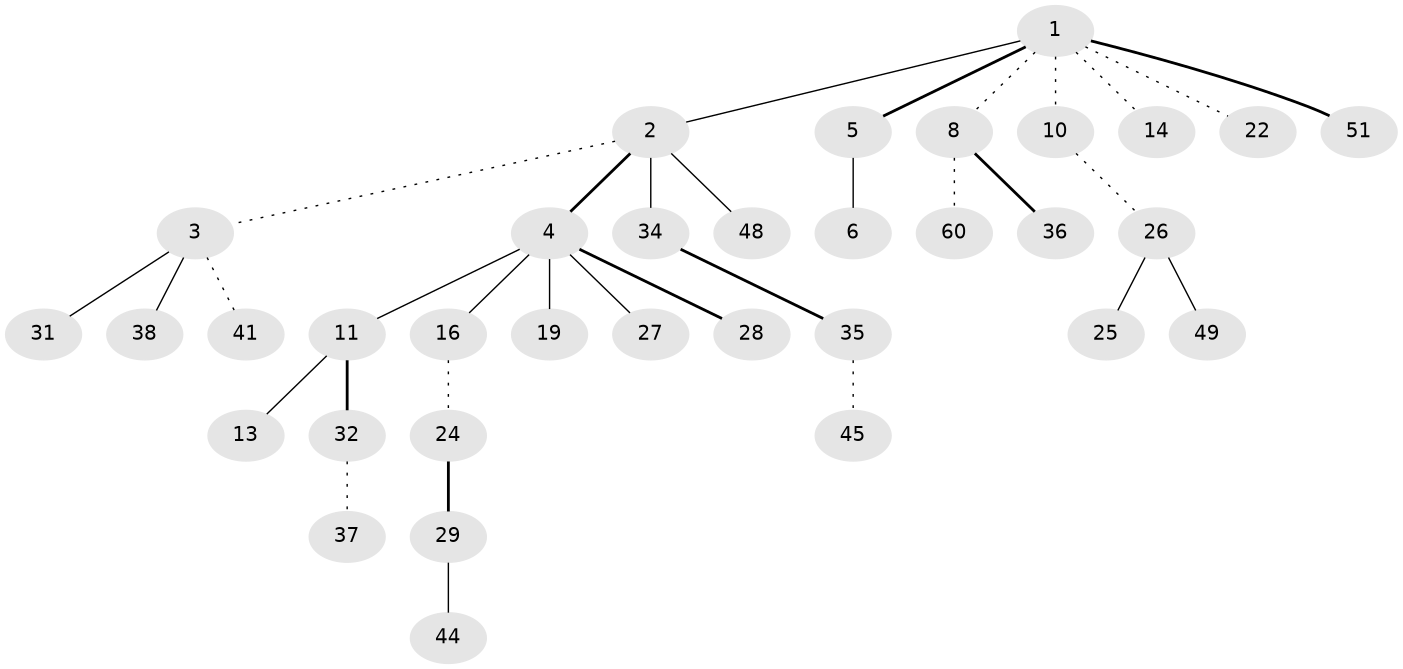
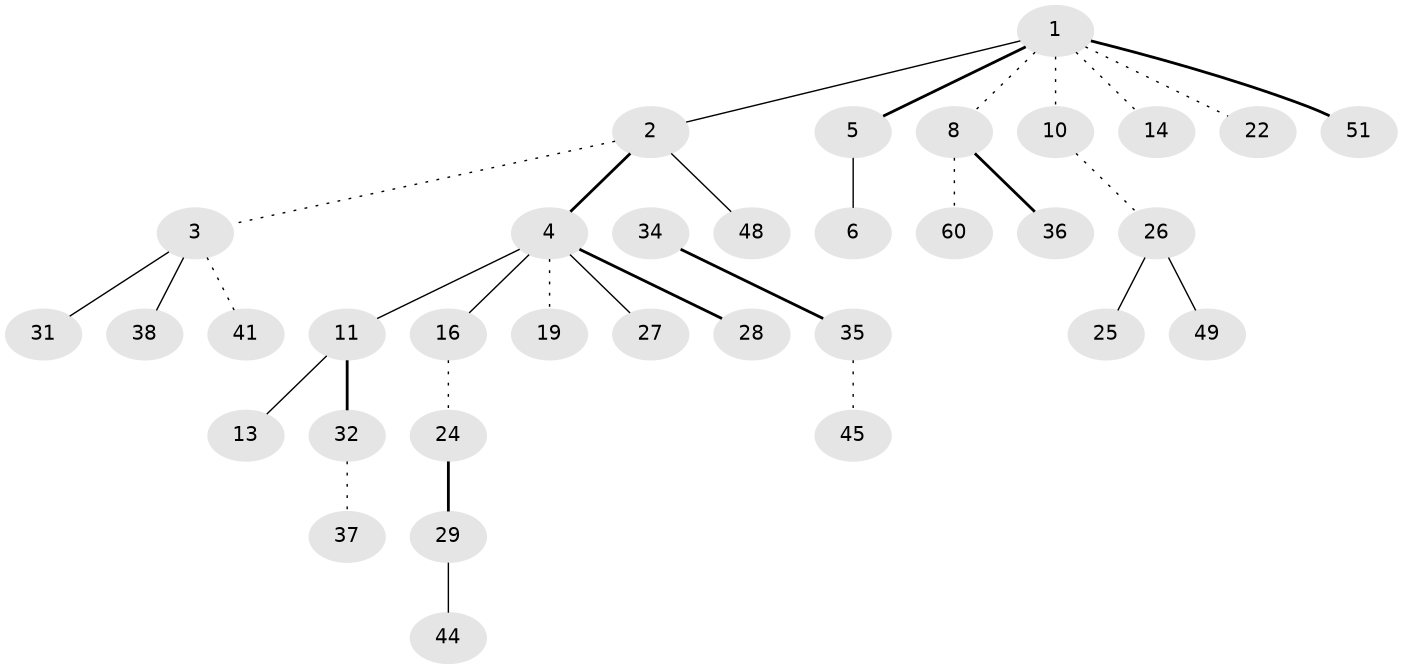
  graph {
    fontname="DejaVu Sans"
    node [color=gray90 fontname="DejaVu Sans" style=filled]
    edge [fontname="DejaVu Sans" style=solid]
    1 [super="+7"]
    2 [super="+39"]
    5 [super="+15"]
    8 [super="+12"]
    10 [super="+23"]
    14
    22
    51
    3 [super="+33"]
    4 [super="+9"]
    34
    48
    6 [super="+18"]
    n14 [label=60 super="+30"]
    36
    n16 [label=26 super="+26"]
    31
    38
    41
    11 [super="+17"]
    16 [super="+46"]
    19
    27
    28 [super="+43"]
    35 [super="+50"]
    13
    32 [super="+42"]
    24
    45
    25
    49
    37
    29 [super="+40"]
    44 [super="+47"]
    1 -- 2
    1 -- 5 [style=bold]
    1 -- 8 [style=dotted]
    1 -- 10 [style=dotted]
    1 -- 14 [style=dotted]
    1 -- 22 [style=dotted]
    1 -- 51 [style=bold]
    2 -- 3 [style=dotted]
    2 -- 4 [style=bold]
-   2 -- 34
    2 -- 48
    5 -- 6
    8 -- n14 [style=dotted]
    8 -- 36 [style=bold]
    10 -- n16 [style=dotted]
    3 -- 31
    3 -- 38
    3 -- 41 [style=dotted]
    4 -- 11
    4 -- 16
-   4 -- 19
+   4 -- 19 [style=dotted]
    4 -- 27
    4 -- 28 [style=bold]
    34 -- 35 [style=bold]
    n16 -- 25
    n16 -- 49
    11 -- 13
    11 -- 32 [style=bold]
    16 -- 24 [style=dotted]
    35 -- 45 [style=dotted]
    32 -- 37 [style=dotted]
    24 -- 29 [style=bold]
    29 -- 44
  }
